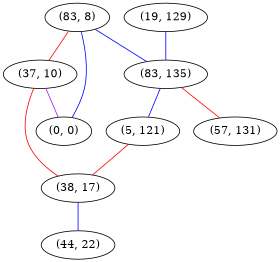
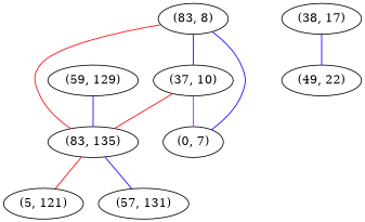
  graph {
    fontname="DejaVu Serif"
    node [fontname="DejaVu Serif"]
    edge [color=blue fontname="DejaVu Serif" weight=3]
    "(83, 8)"
    "(37, 10)"
    "(83, 135)"
-   "(0, 0)"
+   "(0, 0)" [label="(0, 7)"]
    "(38, 17)"
    "(5, 121)"
    "(57, 131)"
-   "(44, 22)"
-   "(59, 129)" [label="(19, 129)"]
-   "(83, 8)" -- "(37, 10)" [color=red]
-   "(83, 8)" -- "(83, 135)" [weight=1]
+   "(44, 22)" [label="(49, 22)"]
+   "(59, 129)"
+   "(83, 8)" -- "(37, 10)"
+   "(83, 8)" -- "(83, 135)" [color=red weight=1]
    "(83, 8)" -- "(0, 0)"
    "(37, 10)" -- "(0, 0)" [color=purple weight=4]
-   "(37, 10)" -- "(38, 17)" [color=red weight=1]
-   "(83, 135)" -- "(5, 121)"
-   "(83, 135)" -- "(57, 131)" [color=red]
+   "(37, 10)" -- "(83, 135)" [color=red weight=1]
+   "(83, 135)" -- "(5, 121)" [color=red]
+   "(83, 135)" -- "(57, 131)"
    "(38, 17)" -- "(44, 22)" [weight=1]
-   "(5, 121)" -- "(38, 17)" [color=red weight=1]
    "(59, 129)" -- "(83, 135)"
  }
